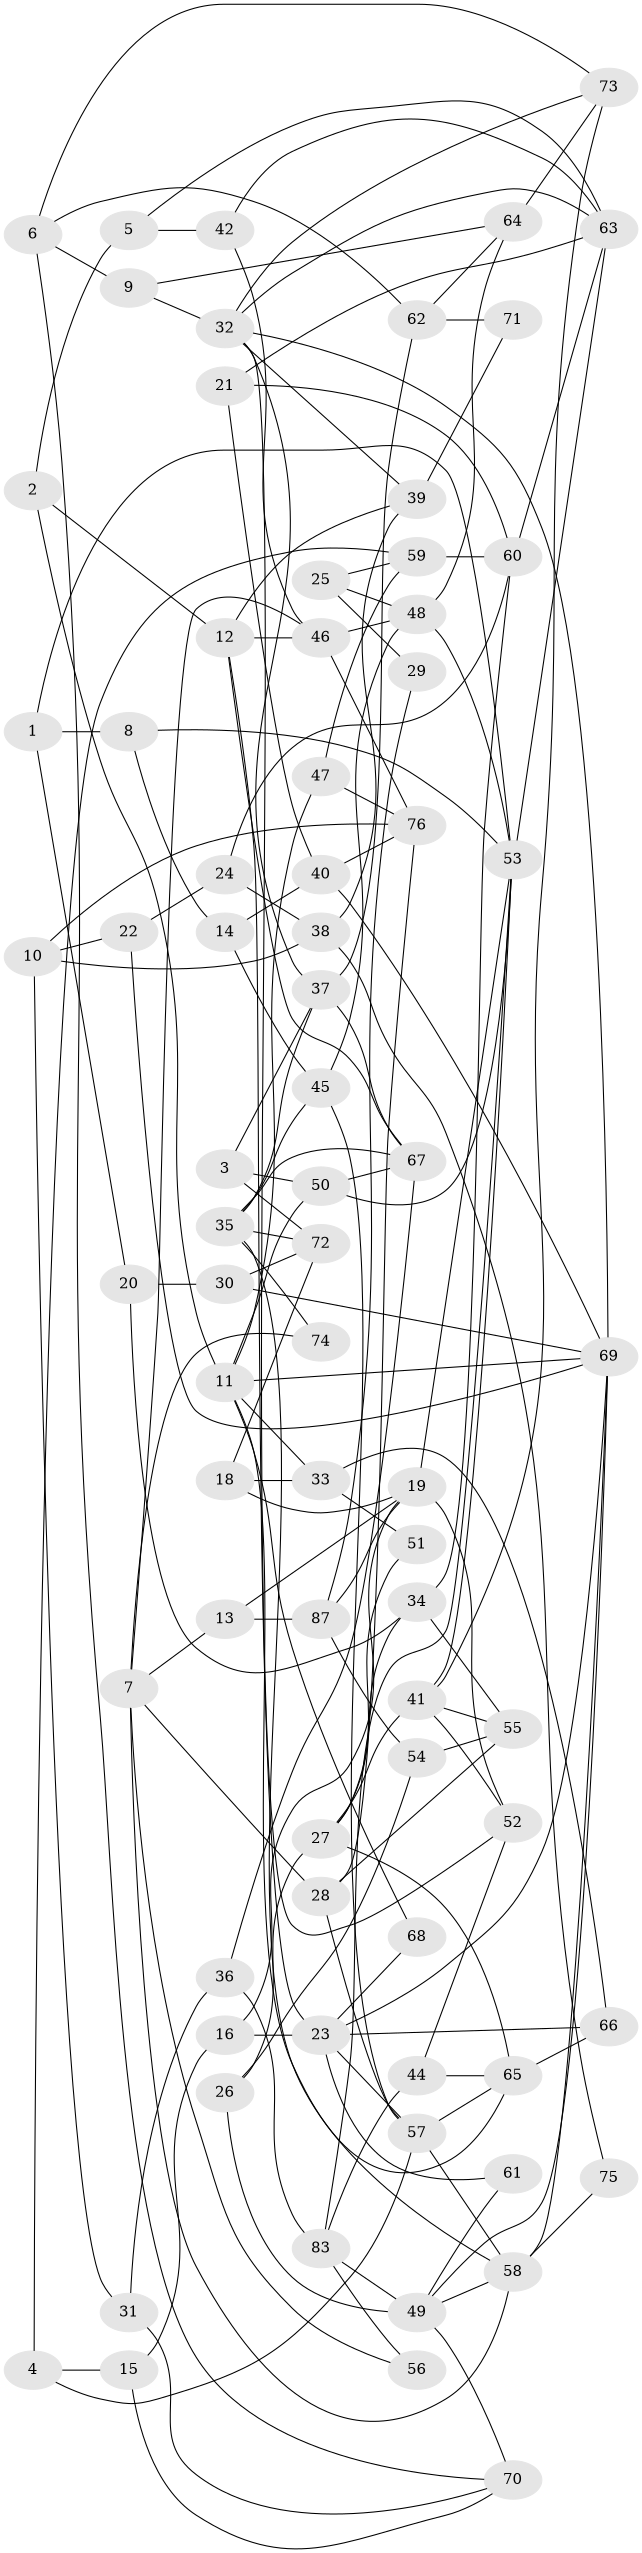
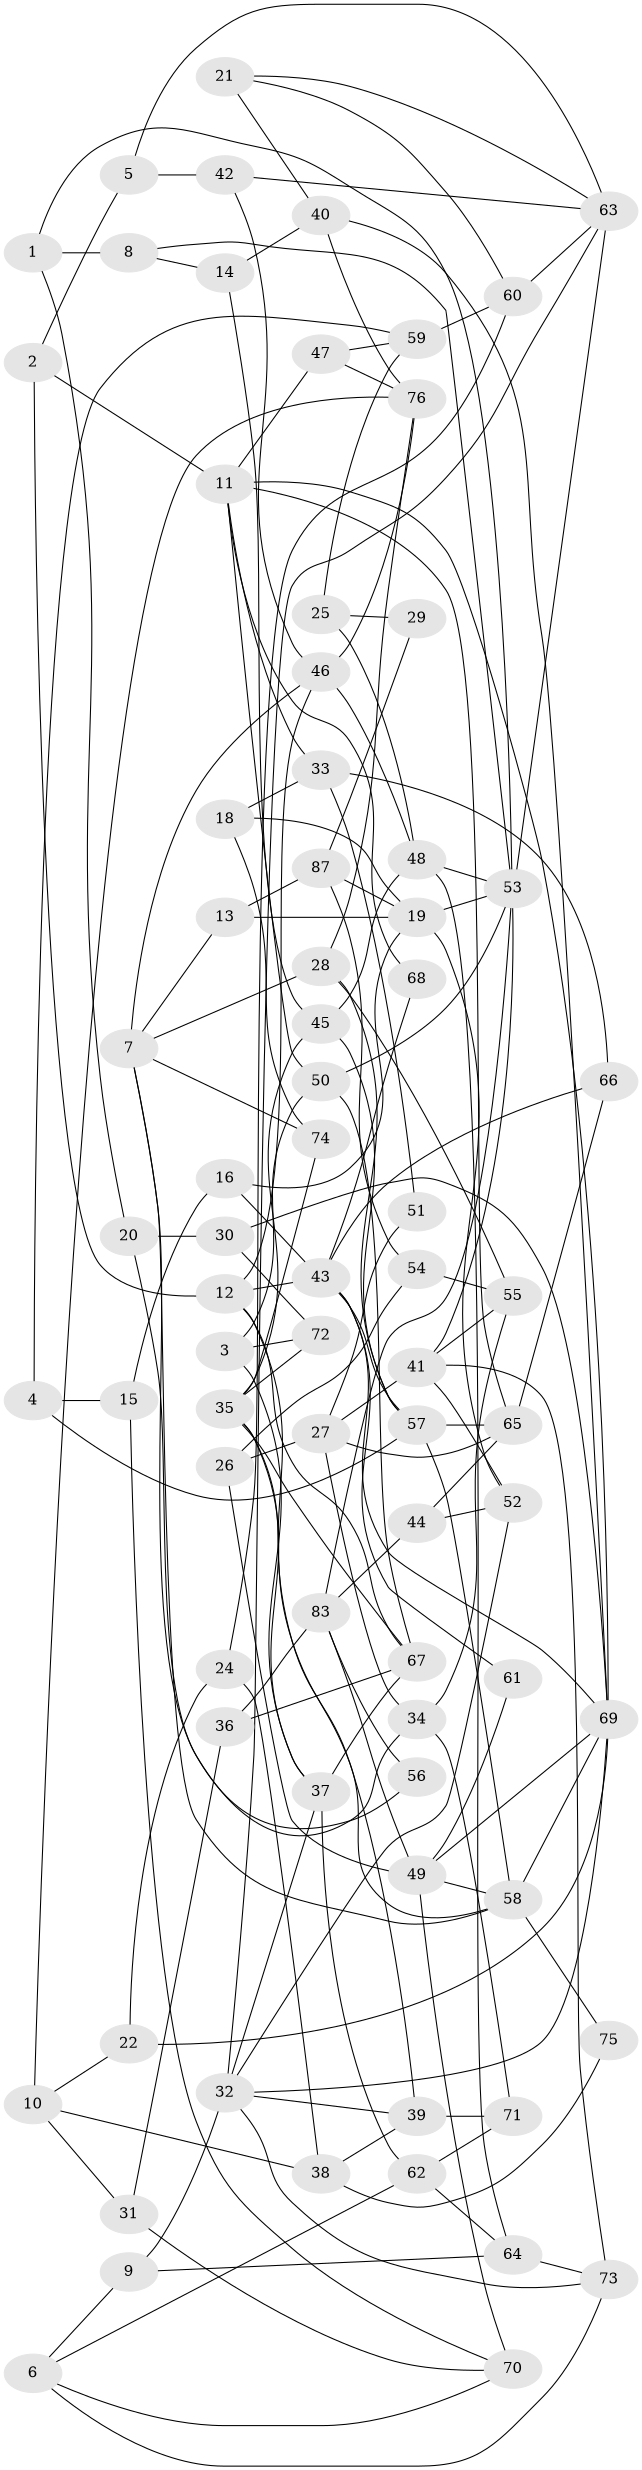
  graph {
    fontname="DejaVu Serif"
    rankdir=LR
    node [color=gray90 fontname="DejaVu Serif" style=filled]
    edge [fontname="DejaVu Serif"]
    1
    8
    20
    53
    14
    30
    34
    63
    2
    5
    11
    12
    42
    50
    33
    47
    65
    68
    69
    46
-   23
+   23 [label=43]
    39
    67
    3
    37
    72
    62
    4
    15
    57
    59
    70
    16
    58
    60
    6
    9
    73
    32
    64
    71
    7
    13
    28
    56
    74
    n47 [label=87]
    19
    76
    55
    48
    75
    40
    45
    52
    10
    22
    31
    38
    24
    36
    66
    51
    61
    29
    54
    18
    21
    25
    26
    27
    49
    41
    n74 [label=83]
    35
    44
    1 -- 8
    1 -- 20
    1 -- 53
    8 -- 53
    8 -- 14
    20 -- 30
    20 -- 34
    53 -- 63
    14 -- 40
    14 -- 45
    30 -- 69
    30 -- 72
-   34 -- 60
+   34 -- 71
    34 -- 55
    2 -- 5
    2 -- 11
    2 -- 12
    5 -- 63
    5 -- 42
    11 -- 50
    11 -- 33
    11 -- 47
    11 -- 65
    11 -- 68
    11 -- 69
    12 -- 46
    12 -- 23
    12 -- 39
    12 -- 67
    42 -- 63
    42 -- 46
    50 -- 53
    50 -- 67
    33 -- 66
    33 -- 51
    47 -- 59
    47 -- 76
    65 -- 66
    46 -- 76
    46 -- 48
    23 -- 68
    23 -- 69
    23 -- 57
    23 -- 66
    23 -- 61
    39 -- 71
    3 -- 50
    3 -- 37
    3 -- 72
    37 -- 67
    37 -- 62
    62 -- 64
    62 -- 71
    4 -- 15
    4 -- 57
    4 -- 59
    15 -- 70
    15 -- 16
    57 -- 65
    57 -- 58
    59 -- 60
    16 -- 23
    16 -- 19
    58 -- 69
    58 -- 75
    60 -- 63
    6 -- 62
    6 -- 70
    6 -- 9
    6 -- 73
    9 -- 32
    9 -- 64
    32 -- 63
    32 -- 69
    32 -- 39
    32 -- 37
    32 -- 73
    32 -- 52
    64 -- 73
    7 -- 46
    7 -- 58
    7 -- 13
    7 -- 28
    7 -- 56
    7 -- 74
    13 -- n47
    13 -- 19
    28 -- 57
    28 -- 76
    28 -- 55
    n47 -- 19
    n47 -- 29
    n47 -- 54
    19 -- 53
    19 -- 52
    48 -- 53
    48 -- 64
    40 -- 69
    40 -- 76
    45 -- 57
    45 -- 48
    10 -- 76
    10 -- 22
    10 -- 31
    10 -- 38
    22 -- 69
    22 -- 24
    31 -- 70
    31 -- 36
    38 -- 39
    38 -- 75
    24 -- 60
    24 -- 38
    36 -- 67
    36 -- n74
    54 -- 55
    18 -- 33
-   18 -- 72
+   18 -- 74
    18 -- 19
    21 -- 63
    21 -- 60
    21 -- 40
    25 -- 59
    25 -- 48
    25 -- 29
    26 -- 54
    26 -- 27
    26 -- 49
    27 -- 34
    27 -- 65
    27 -- 51
    27 -- 41
    49 -- 69
    49 -- 70
    49 -- 58
    49 -- 61
    41 -- 53
    41 -- 73
    41 -- 55
    41 -- 52
    n74 -- 53
    n74 -- 56
    n74 -- 49
    n74 -- 44
    35 -- 67
    35 -- 37
    35 -- 72
    35 -- 58
    35 -- 74
    35 -- 45
    44 -- 65
    44 -- 52
  }
